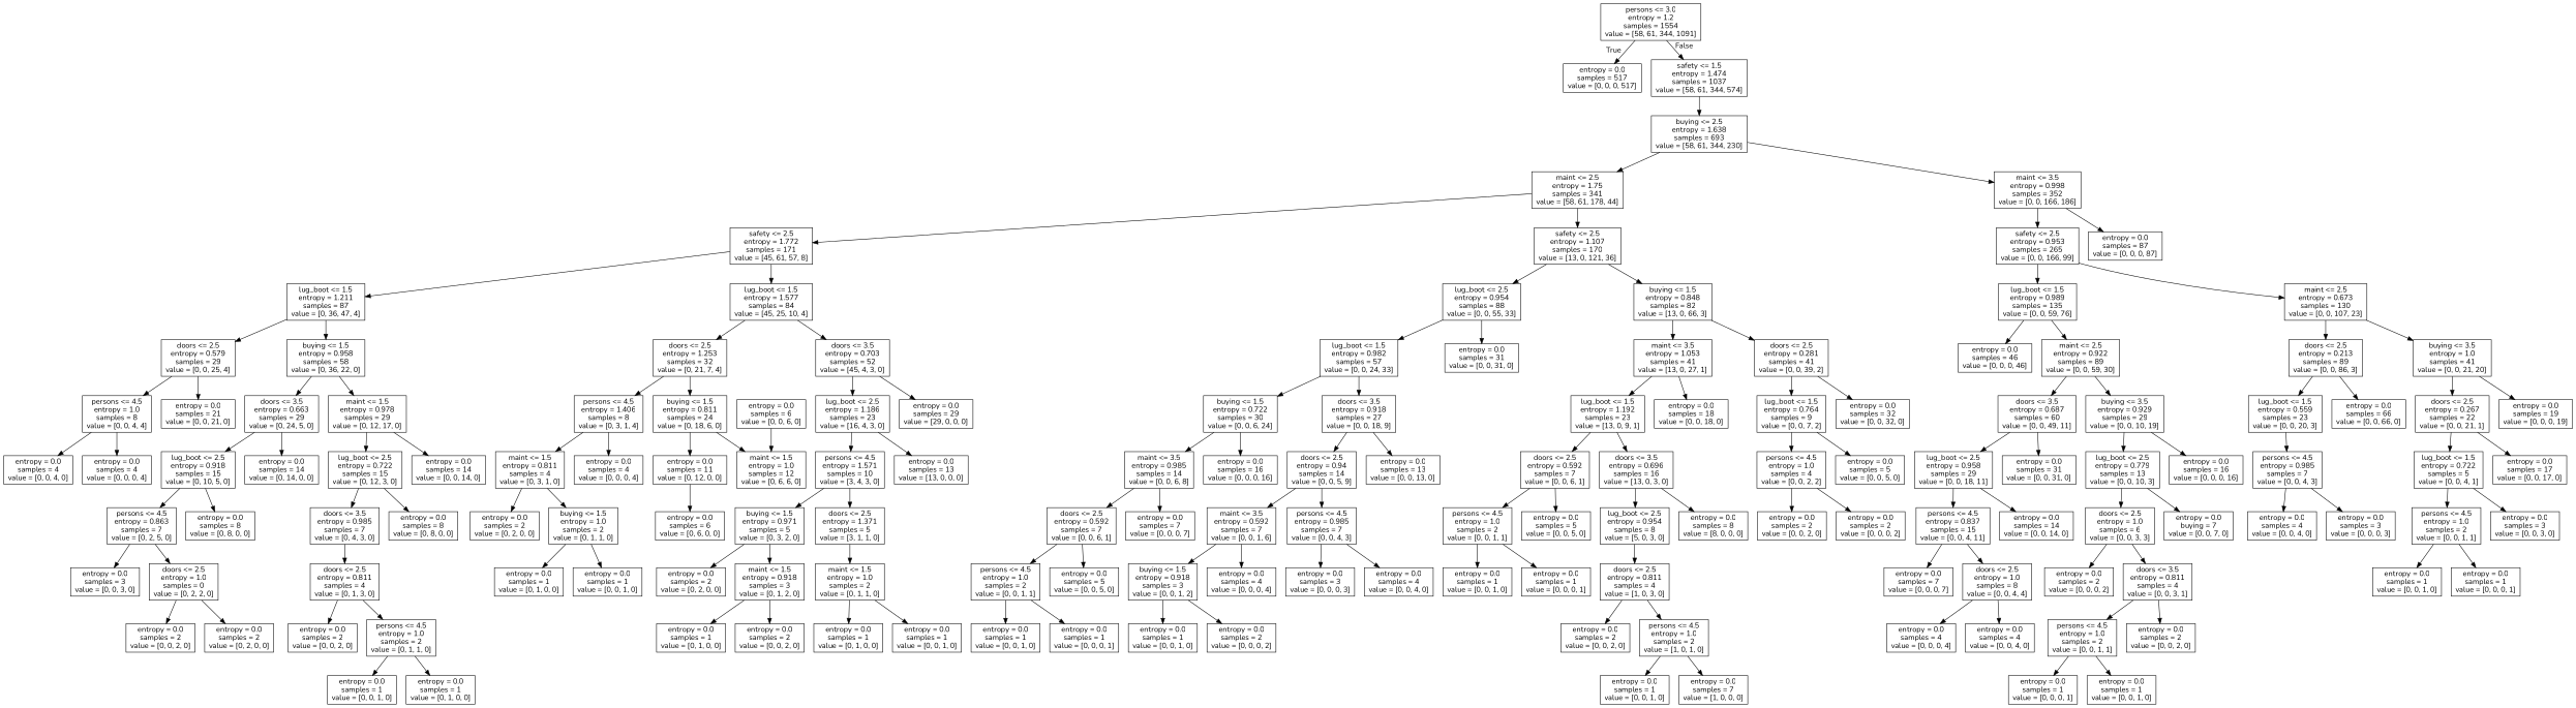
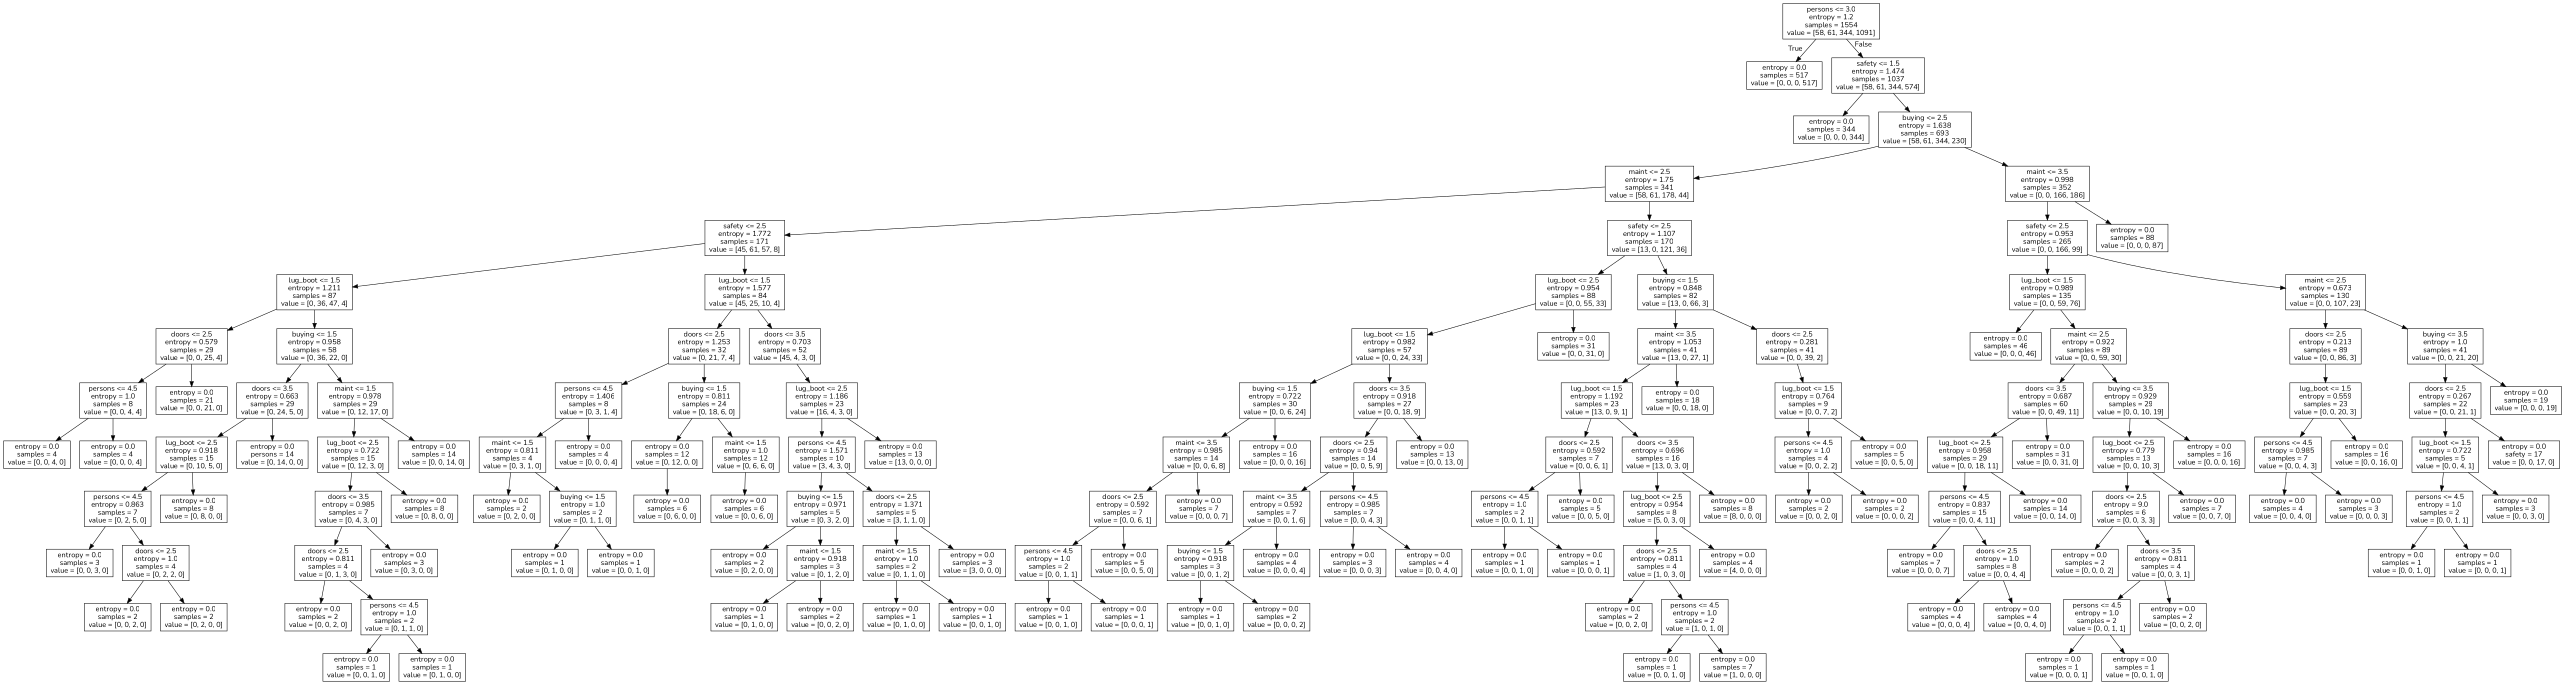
  digraph {
    fontname=Nunito
    node [fontname=Nunito shape=box]
    edge [fontname=Nunito]
    n1 [label="persons <= 3.0\nentropy = 1.2\nsamples = 1554\nvalue = [58, 61, 344, 1091]"]
    n2 [label="entropy = 0.0\nsamples = 517\nvalue = [0, 0, 0, 517]"]
    n3 [label="safety <= 1.5\nentropy = 1.474\nsamples = 1037\nvalue = [58, 61, 344, 574]"]
+   n4 [label="entropy = 0.0\nsamples = 344\nvalue = [0, 0, 0, 344]"]
    n5 [label="buying <= 2.5\nentropy = 1.638\nsamples = 693\nvalue = [58, 61, 344, 230]"]
    n6 [label="maint <= 2.5\nentropy = 1.75\nsamples = 341\nvalue = [58, 61, 178, 44]"]
    n7 [label="maint <= 3.5\nentropy = 0.998\nsamples = 352\nvalue = [0, 0, 166, 186]"]
    n8 [label="safety <= 2.5\nentropy = 1.772\nsamples = 171\nvalue = [45, 61, 57, 8]"]
    n9 [label="safety <= 2.5\nentropy = 1.107\nsamples = 170\nvalue = [13, 0, 121, 36]"]
    n10 [label="safety <= 2.5\nentropy = 0.953\nsamples = 265\nvalue = [0, 0, 166, 99]"]
-   n11 [label="entropy = 0.0\nsamples = 87\nvalue = [0, 0, 0, 87]"]
+   n11 [label="entropy = 0.0\nsamples = 88\nvalue = [0, 0, 0, 87]"]
    n12 [label="lug_boot <= 1.5\nentropy = 1.211\nsamples = 87\nvalue = [0, 36, 47, 4]"]
    n13 [label="lug_boot <= 1.5\nentropy = 1.577\nsamples = 84\nvalue = [45, 25, 10, 4]"]
    n14 [label="lug_boot <= 2.5\nentropy = 0.954\nsamples = 88\nvalue = [0, 0, 55, 33]"]
    n15 [label="buying <= 1.5\nentropy = 0.848\nsamples = 82\nvalue = [13, 0, 66, 3]"]
    n16 [label="doors <= 2.5\nentropy = 0.579\nsamples = 29\nvalue = [0, 0, 25, 4]"]
    n17 [label="buying <= 1.5\nentropy = 0.958\nsamples = 58\nvalue = [0, 36, 22, 0]"]
    n18 [label="doors <= 2.5\nentropy = 1.253\nsamples = 32\nvalue = [0, 21, 7, 4]"]
    n19 [label="doors <= 3.5\nentropy = 0.703\nsamples = 52\nvalue = [45, 4, 3, 0]"]
    n20 [label="persons <= 4.5\nentropy = 1.0\nsamples = 8\nvalue = [0, 0, 4, 4]"]
    n21 [label="entropy = 0.0\nsamples = 21\nvalue = [0, 0, 21, 0]"]
    n22 [label="doors <= 3.5\nentropy = 0.663\nsamples = 29\nvalue = [0, 24, 5, 0]"]
    n23 [label="maint <= 1.5\nentropy = 0.978\nsamples = 29\nvalue = [0, 12, 17, 0]"]
    n24 [label="entropy = 0.0\nsamples = 4\nvalue = [0, 0, 4, 0]"]
    n25 [label="entropy = 0.0\nsamples = 4\nvalue = [0, 0, 0, 4]"]
    n26 [label="lug_boot <= 2.5\nentropy = 0.918\nsamples = 15\nvalue = [0, 10, 5, 0]"]
-   n27 [label="entropy = 0.0\nsamples = 14\nvalue = [0, 14, 0, 0]"]
+   n27 [label="entropy = 0.0\npersons = 14\nvalue = [0, 14, 0, 0]"]
    n28 [label="lug_boot <= 2.5\nentropy = 0.722\nsamples = 15\nvalue = [0, 12, 3, 0]"]
    n29 [label="entropy = 0.0\nsamples = 14\nvalue = [0, 0, 14, 0]"]
    n30 [label="persons <= 4.5\nentropy = 0.863\nsamples = 7\nvalue = [0, 2, 5, 0]"]
    n31 [label="entropy = 0.0\nsamples = 8\nvalue = [0, 8, 0, 0]"]
    n32 [label="entropy = 0.0\nsamples = 3\nvalue = [0, 0, 3, 0]"]
-   n33 [label="doors <= 2.5\nentropy = 1.0\nsamples = 0\nvalue = [0, 2, 2, 0]"]
+   n33 [label="doors <= 2.5\nentropy = 1.0\nsamples = 4\nvalue = [0, 2, 2, 0]"]
    n34 [label="entropy = 0.0\nsamples = 2\nvalue = [0, 0, 2, 0]"]
    n35 [label="entropy = 0.0\nsamples = 2\nvalue = [0, 2, 0, 0]"]
    n36 [label="doors <= 3.5\nentropy = 0.985\nsamples = 7\nvalue = [0, 4, 3, 0]"]
    n37 [label="entropy = 0.0\nsamples = 8\nvalue = [0, 8, 0, 0]"]
    n38 [label="doors <= 2.5\nentropy = 0.811\nsamples = 4\nvalue = [0, 1, 3, 0]"]
+   n39 [label="entropy = 0.0\nsamples = 3\nvalue = [0, 3, 0, 0]"]
    n40 [label="entropy = 0.0\nsamples = 2\nvalue = [0, 0, 2, 0]"]
    n41 [label="persons <= 4.5\nentropy = 1.0\nsamples = 2\nvalue = [0, 1, 1, 0]"]
    n42 [label="entropy = 0.0\nsamples = 1\nvalue = [0, 0, 1, 0]"]
    n43 [label="entropy = 0.0\nsamples = 1\nvalue = [0, 1, 0, 0]"]
    n44 [label="persons <= 4.5\nentropy = 1.406\nsamples = 8\nvalue = [0, 3, 1, 4]"]
    n45 [label="buying <= 1.5\nentropy = 0.811\nsamples = 24\nvalue = [0, 18, 6, 0]"]
    n46 [label="lug_boot <= 2.5\nentropy = 1.186\nsamples = 23\nvalue = [16, 4, 3, 0]"]
-   n47 [label="entropy = 0.0\nsamples = 29\nvalue = [29, 0, 0, 0]"]
    n48 [label="maint <= 1.5\nentropy = 0.811\nsamples = 4\nvalue = [0, 3, 1, 0]"]
    n49 [label="entropy = 0.0\nsamples = 4\nvalue = [0, 0, 0, 4]"]
-   n50 [label="entropy = 0.0\nsamples = 11\nvalue = [0, 12, 0, 0]"]
+   n50 [label="entropy = 0.0\nsamples = 12\nvalue = [0, 12, 0, 0]"]
    n51 [label="maint <= 1.5\nentropy = 1.0\nsamples = 12\nvalue = [0, 6, 6, 0]"]
    n52 [label="entropy = 0.0\nsamples = 2\nvalue = [0, 2, 0, 0]"]
    n53 [label="buying <= 1.5\nentropy = 1.0\nsamples = 2\nvalue = [0, 1, 1, 0]"]
    n54 [label="entropy = 0.0\nsamples = 1\nvalue = [0, 1, 0, 0]"]
    n55 [label="entropy = 0.0\nsamples = 1\nvalue = [0, 0, 1, 0]"]
    n56 [label="entropy = 0.0\nsamples = 6\nvalue = [0, 6, 0, 0]"]
    n57 [label="entropy = 0.0\nsamples = 6\nvalue = [0, 0, 6, 0]"]
    n58 [label="persons <= 4.5\nentropy = 1.571\nsamples = 10\nvalue = [3, 4, 3, 0]"]
    n59 [label="entropy = 0.0\nsamples = 13\nvalue = [13, 0, 0, 0]"]
    n60 [label="buying <= 1.5\nentropy = 0.971\nsamples = 5\nvalue = [0, 3, 2, 0]"]
    n61 [label="doors <= 2.5\nentropy = 1.371\nsamples = 5\nvalue = [3, 1, 1, 0]"]
    n62 [label="entropy = 0.0\nsamples = 2\nvalue = [0, 2, 0, 0]"]
    n63 [label="maint <= 1.5\nentropy = 0.918\nsamples = 3\nvalue = [0, 1, 2, 0]"]
    n64 [label="maint <= 1.5\nentropy = 1.0\nsamples = 2\nvalue = [0, 1, 1, 0]"]
+   n65 [label="entropy = 0.0\nsamples = 3\nvalue = [3, 0, 0, 0]"]
    n66 [label="entropy = 0.0\nsamples = 1\nvalue = [0, 1, 0, 0]"]
    n67 [label="entropy = 0.0\nsamples = 2\nvalue = [0, 0, 2, 0]"]
    n68 [label="entropy = 0.0\nsamples = 1\nvalue = [0, 1, 0, 0]"]
    n69 [label="entropy = 0.0\nsamples = 1\nvalue = [0, 0, 1, 0]"]
    n70 [label="lug_boot <= 1.5\nentropy = 0.982\nsamples = 57\nvalue = [0, 0, 24, 33]"]
    n71 [label="entropy = 0.0\nsamples = 31\nvalue = [0, 0, 31, 0]"]
    n72 [label="maint <= 3.5\nentropy = 1.053\nsamples = 41\nvalue = [13, 0, 27, 1]"]
    n73 [label="doors <= 2.5\nentropy = 0.281\nsamples = 41\nvalue = [0, 0, 39, 2]"]
    n74 [label="buying <= 1.5\nentropy = 0.722\nsamples = 30\nvalue = [0, 0, 6, 24]"]
    n75 [label="doors <= 3.5\nentropy = 0.918\nsamples = 27\nvalue = [0, 0, 18, 9]"]
    n76 [label="maint <= 3.5\nentropy = 0.985\nsamples = 14\nvalue = [0, 0, 6, 8]"]
    n77 [label="entropy = 0.0\nsamples = 16\nvalue = [0, 0, 0, 16]"]
    n78 [label="doors <= 2.5\nentropy = 0.94\nsamples = 14\nvalue = [0, 0, 5, 9]"]
    n79 [label="entropy = 0.0\nsamples = 13\nvalue = [0, 0, 13, 0]"]
    n80 [label="doors <= 2.5\nentropy = 0.592\nsamples = 7\nvalue = [0, 0, 6, 1]"]
    n81 [label="entropy = 0.0\nsamples = 7\nvalue = [0, 0, 0, 7]"]
    n82 [label="persons <= 4.5\nentropy = 1.0\nsamples = 2\nvalue = [0, 0, 1, 1]"]
    n83 [label="entropy = 0.0\nsamples = 5\nvalue = [0, 0, 5, 0]"]
    n84 [label="entropy = 0.0\nsamples = 1\nvalue = [0, 0, 1, 0]"]
    n85 [label="entropy = 0.0\nsamples = 1\nvalue = [0, 0, 0, 1]"]
    n86 [label="maint <= 3.5\nentropy = 0.592\nsamples = 7\nvalue = [0, 0, 1, 6]"]
    n87 [label="persons <= 4.5\nentropy = 0.985\nsamples = 7\nvalue = [0, 0, 4, 3]"]
    n88 [label="buying <= 1.5\nentropy = 0.918\nsamples = 3\nvalue = [0, 0, 1, 2]"]
    n89 [label="entropy = 0.0\nsamples = 4\nvalue = [0, 0, 0, 4]"]
    n90 [label="entropy = 0.0\nsamples = 3\nvalue = [0, 0, 0, 3]"]
    n91 [label="entropy = 0.0\nsamples = 4\nvalue = [0, 0, 4, 0]"]
    n92 [label="entropy = 0.0\nsamples = 1\nvalue = [0, 0, 1, 0]"]
    n93 [label="entropy = 0.0\nsamples = 2\nvalue = [0, 0, 0, 2]"]
    n94 [label="lug_boot <= 1.5\nentropy = 1.192\nsamples = 23\nvalue = [13, 0, 9, 1]"]
    n95 [label="entropy = 0.0\nsamples = 18\nvalue = [0, 0, 18, 0]"]
    n96 [label="lug_boot <= 1.5\nentropy = 0.764\nsamples = 9\nvalue = [0, 0, 7, 2]"]
-   n97 [label="entropy = 0.0\nsamples = 32\nvalue = [0, 0, 32, 0]"]
    n98 [label="doors <= 2.5\nentropy = 0.592\nsamples = 7\nvalue = [0, 0, 6, 1]"]
    n99 [label="doors <= 3.5\nentropy = 0.696\nsamples = 16\nvalue = [13, 0, 3, 0]"]
    n100 [label="persons <= 4.5\nentropy = 1.0\nsamples = 2\nvalue = [0, 0, 1, 1]"]
    n101 [label="entropy = 0.0\nsamples = 5\nvalue = [0, 0, 5, 0]"]
    n102 [label="lug_boot <= 2.5\nentropy = 0.954\nsamples = 8\nvalue = [5, 0, 3, 0]"]
    n103 [label="entropy = 0.0\nsamples = 8\nvalue = [8, 0, 0, 0]"]
    n104 [label="entropy = 0.0\nsamples = 1\nvalue = [0, 0, 1, 0]"]
    n105 [label="entropy = 0.0\nsamples = 1\nvalue = [0, 0, 0, 1]"]
    n106 [label="doors <= 2.5\nentropy = 0.811\nsamples = 4\nvalue = [1, 0, 3, 0]"]
+   n107 [label="entropy = 0.0\nsamples = 4\nvalue = [4, 0, 0, 0]"]
    n108 [label="entropy = 0.0\nsamples = 2\nvalue = [0, 0, 2, 0]"]
    n109 [label="persons <= 4.5\nentropy = 1.0\nsamples = 2\nvalue = [1, 0, 1, 0]"]
    n110 [label="entropy = 0.0\nsamples = 1\nvalue = [0, 0, 1, 0]"]
    n111 [label="entropy = 0.0\nsamples = 7\nvalue = [1, 0, 0, 0]"]
    n112 [label="persons <= 4.5\nentropy = 1.0\nsamples = 4\nvalue = [0, 0, 2, 2]"]
    n113 [label="entropy = 0.0\nsamples = 5\nvalue = [0, 0, 5, 0]"]
    n114 [label="entropy = 0.0\nsamples = 2\nvalue = [0, 0, 2, 0]"]
    n115 [label="entropy = 0.0\nsamples = 2\nvalue = [0, 0, 0, 2]"]
    n116 [label="lug_boot <= 1.5\nentropy = 0.989\nsamples = 135\nvalue = [0, 0, 59, 76]"]
    n117 [label="maint <= 2.5\nentropy = 0.673\nsamples = 130\nvalue = [0, 0, 107, 23]"]
    n118 [label="entropy = 0.0\nsamples = 46\nvalue = [0, 0, 0, 46]"]
    n119 [label="maint <= 2.5\nentropy = 0.922\nsamples = 89\nvalue = [0, 0, 59, 30]"]
    n120 [label="doors <= 2.5\nentropy = 0.213\nsamples = 89\nvalue = [0, 0, 86, 3]"]
    n121 [label="buying <= 3.5\nentropy = 1.0\nsamples = 41\nvalue = [0, 0, 21, 20]"]
    n122 [label="doors <= 3.5\nentropy = 0.687\nsamples = 60\nvalue = [0, 0, 49, 11]"]
    n123 [label="buying <= 3.5\nentropy = 0.929\nsamples = 29\nvalue = [0, 0, 10, 19]"]
    n124 [label="lug_boot <= 2.5\nentropy = 0.958\nsamples = 29\nvalue = [0, 0, 18, 11]"]
    n125 [label="entropy = 0.0\nsamples = 31\nvalue = [0, 0, 31, 0]"]
    n126 [label="lug_boot <= 2.5\nentropy = 0.779\nsamples = 13\nvalue = [0, 0, 10, 3]"]
    n127 [label="entropy = 0.0\nsamples = 16\nvalue = [0, 0, 0, 16]"]
    n128 [label="persons <= 4.5\nentropy = 0.837\nsamples = 15\nvalue = [0, 0, 4, 11]"]
    n129 [label="entropy = 0.0\nsamples = 14\nvalue = [0, 0, 14, 0]"]
    n130 [label="entropy = 0.0\nsamples = 7\nvalue = [0, 0, 0, 7]"]
    n131 [label="doors <= 2.5\nentropy = 1.0\nsamples = 8\nvalue = [0, 0, 4, 4]"]
    n132 [label="entropy = 0.0\nsamples = 4\nvalue = [0, 0, 0, 4]"]
    n133 [label="entropy = 0.0\nsamples = 4\nvalue = [0, 0, 4, 0]"]
-   n134 [label="doors <= 2.5\nentropy = 1.0\nsamples = 6\nvalue = [0, 0, 3, 3]"]
-   n135 [label="entropy = 0.0\nbuying = 7\nvalue = [0, 0, 7, 0]"]
+   n134 [label="doors <= 2.5\nentropy = 9.0\nsamples = 6\nvalue = [0, 0, 3, 3]"]
+   n135 [label="entropy = 0.0\nsamples = 7\nvalue = [0, 0, 7, 0]"]
    n136 [label="entropy = 0.0\nsamples = 2\nvalue = [0, 0, 0, 2]"]
    n137 [label="doors <= 3.5\nentropy = 0.811\nsamples = 4\nvalue = [0, 0, 3, 1]"]
    n138 [label="persons <= 4.5\nentropy = 1.0\nsamples = 2\nvalue = [0, 0, 1, 1]"]
    n139 [label="entropy = 0.0\nsamples = 2\nvalue = [0, 0, 2, 0]"]
    n140 [label="entropy = 0.0\nsamples = 1\nvalue = [0, 0, 0, 1]"]
    n141 [label="entropy = 0.0\nsamples = 1\nvalue = [0, 0, 1, 0]"]
    n142 [label="lug_boot <= 1.5\nentropy = 0.559\nsamples = 23\nvalue = [0, 0, 20, 3]"]
-   n143 [label="entropy = 0.0\nsamples = 66\nvalue = [0, 0, 66, 0]"]
    n144 [label="doors <= 2.5\nentropy = 0.267\nsamples = 22\nvalue = [0, 0, 21, 1]"]
    n145 [label="entropy = 0.0\nsamples = 19\nvalue = [0, 0, 0, 19]"]
    n146 [label="persons <= 4.5\nentropy = 0.985\nsamples = 7\nvalue = [0, 0, 4, 3]"]
+   n147 [label="entropy = 0.0\nsamples = 16\nvalue = [0, 0, 16, 0]"]
    n148 [label="entropy = 0.0\nsamples = 4\nvalue = [0, 0, 4, 0]"]
    n149 [label="entropy = 0.0\nsamples = 3\nvalue = [0, 0, 0, 3]"]
    n150 [label="lug_boot <= 1.5\nentropy = 0.722\nsamples = 5\nvalue = [0, 0, 4, 1]"]
-   n151 [label="entropy = 0.0\nsamples = 17\nvalue = [0, 0, 17, 0]"]
+   n151 [label="entropy = 0.0\nsafety = 17\nvalue = [0, 0, 17, 0]"]
    n152 [label="persons <= 4.5\nentropy = 1.0\nsamples = 2\nvalue = [0, 0, 1, 1]"]
    n153 [label="entropy = 0.0\nsamples = 3\nvalue = [0, 0, 3, 0]"]
    n154 [label="entropy = 0.0\nsamples = 1\nvalue = [0, 0, 1, 0]"]
    n155 [label="entropy = 0.0\nsamples = 1\nvalue = [0, 0, 0, 1]"]
    n1 -> n2 [headlabel=True labelangle=45 labeldistance=2.5]
    n1 -> n3 [headlabel=False labelangle=-45 labeldistance=2.5]
+   n3 -> n4
    n3 -> n5
    n5 -> n6
    n5 -> n7
    n6 -> n8
    n6 -> n9
    n7 -> n10
    n7 -> n11
    n8 -> n12
    n8 -> n13
    n9 -> n14
    n9 -> n15
    n10 -> n116
    n10 -> n117
    n12 -> n16
    n12 -> n17
    n13 -> n18
    n13 -> n19
    n14 -> n70
    n14 -> n71
    n15 -> n72
    n15 -> n73
    n16 -> n20
    n16 -> n21
    n17 -> n22
    n17 -> n23
    n18 -> n44
    n18 -> n45
    n19 -> n46
-   n19 -> n47
    n20 -> n24
    n20 -> n25
    n22 -> n26
    n22 -> n27
    n23 -> n28
    n23 -> n29
    n26 -> n30
    n26 -> n31
    n28 -> n36
    n28 -> n37
    n30 -> n32
    n30 -> n33
    n33 -> n34
    n33 -> n35
    n36 -> n38
+   n36 -> n39
    n38 -> n40
    n38 -> n41
    n41 -> n42
    n41 -> n43
    n44 -> n48
    n44 -> n49
    n45 -> n50
    n45 -> n51
    n46 -> n58
    n46 -> n59
    n48 -> n52
    n48 -> n53
    n50 -> n56
-   n57 -> n51
+   n51 -> n57
    n53 -> n54
    n53 -> n55
    n58 -> n60
    n58 -> n61
    n60 -> n62
    n60 -> n63
    n61 -> n64
+   n61 -> n65
    n63 -> n66
    n63 -> n67
    n64 -> n68
    n64 -> n69
    n70 -> n74
    n70 -> n75
    n72 -> n94
    n72 -> n95
    n73 -> n96
-   n73 -> n97
    n74 -> n76
    n74 -> n77
    n75 -> n78
    n75 -> n79
    n76 -> n80
    n76 -> n81
    n78 -> n86
    n78 -> n87
    n80 -> n82
    n80 -> n83
    n82 -> n84
    n82 -> n85
    n86 -> n88
    n86 -> n89
    n87 -> n90
    n87 -> n91
    n88 -> n92
    n88 -> n93
    n94 -> n98
    n94 -> n99
    n96 -> n112
    n96 -> n113
    n98 -> n100
    n98 -> n101
    n99 -> n102
    n99 -> n103
    n100 -> n104
    n100 -> n105
    n102 -> n106
+   n102 -> n107
    n106 -> n108
    n106 -> n109
    n109 -> n110
    n109 -> n111
    n112 -> n114
    n112 -> n115
    n116 -> n118
    n116 -> n119
    n117 -> n120
    n117 -> n121
    n119 -> n122
    n119 -> n123
    n120 -> n142
-   n120 -> n143
    n121 -> n144
    n121 -> n145
    n122 -> n124
    n122 -> n125
    n123 -> n126
    n123 -> n127
    n124 -> n128
    n124 -> n129
    n126 -> n134
    n126 -> n135
    n128 -> n130
    n128 -> n131
    n131 -> n132
    n131 -> n133
    n134 -> n136
    n134 -> n137
    n137 -> n138
    n137 -> n139
    n138 -> n140
    n138 -> n141
    n142 -> n146
+   n142 -> n147
    n144 -> n150
    n144 -> n151
    n146 -> n148
    n146 -> n149
    n150 -> n152
    n150 -> n153
    n152 -> n154
    n152 -> n155
  }
